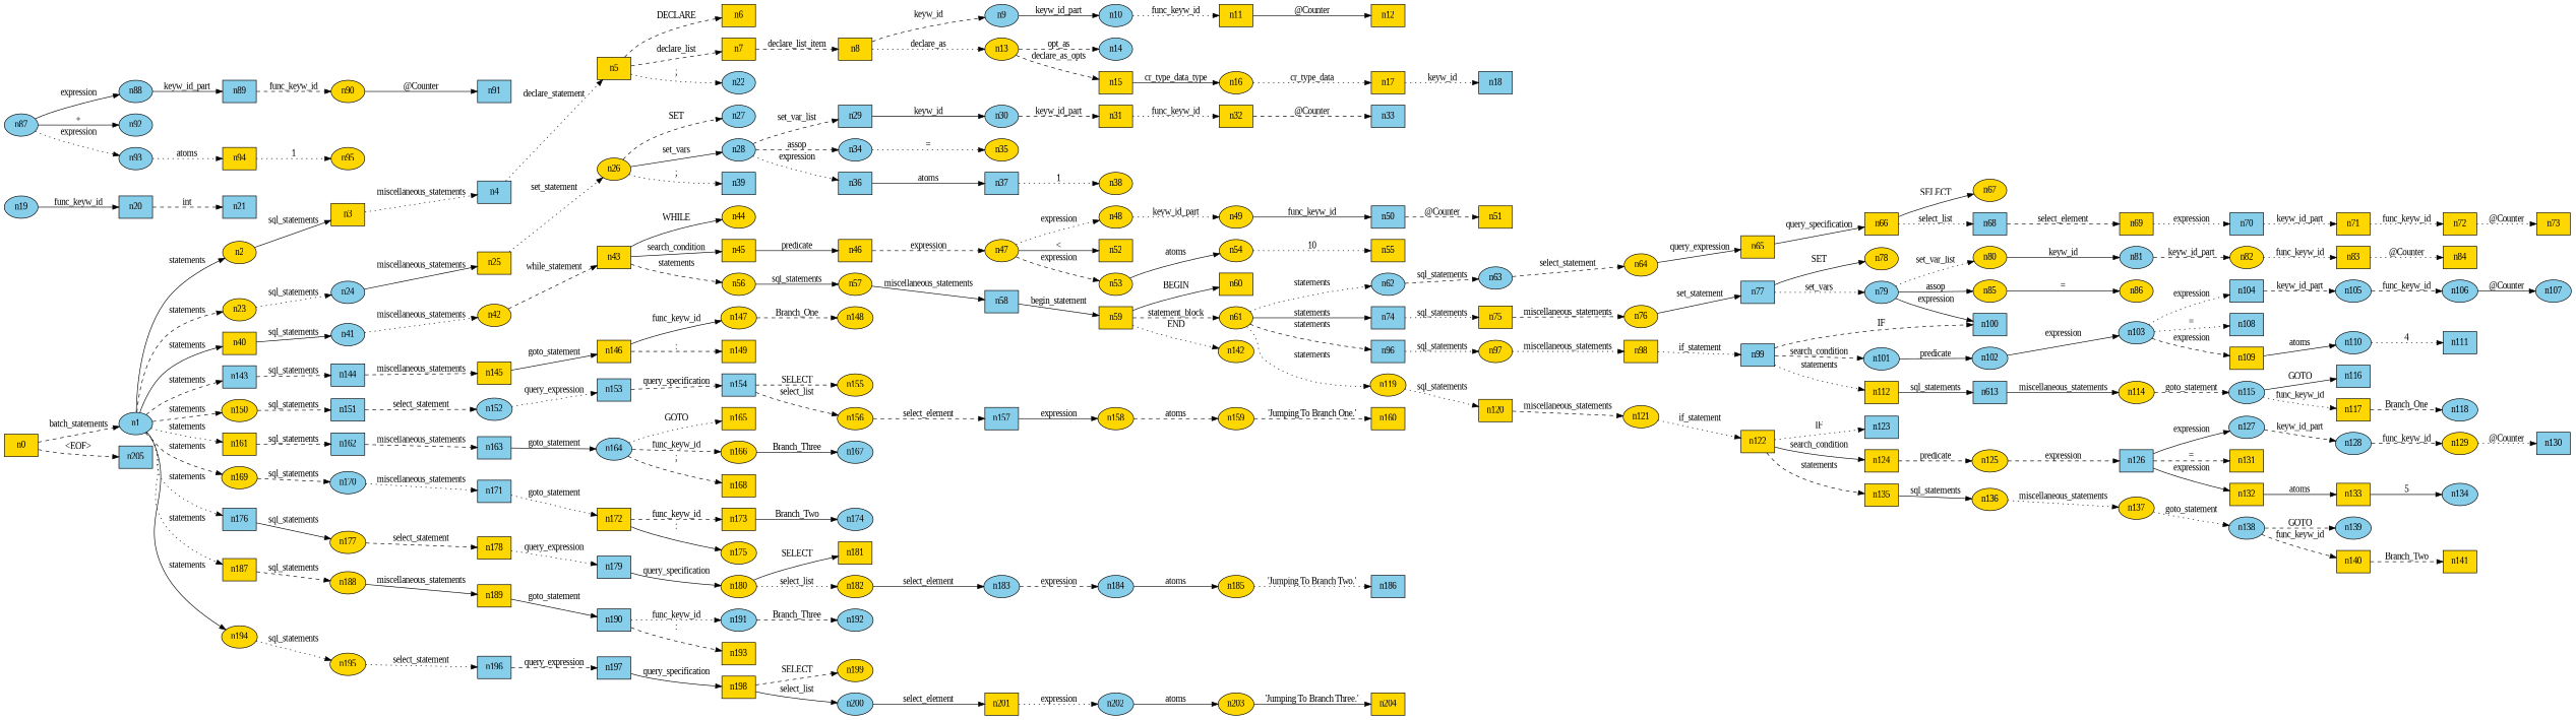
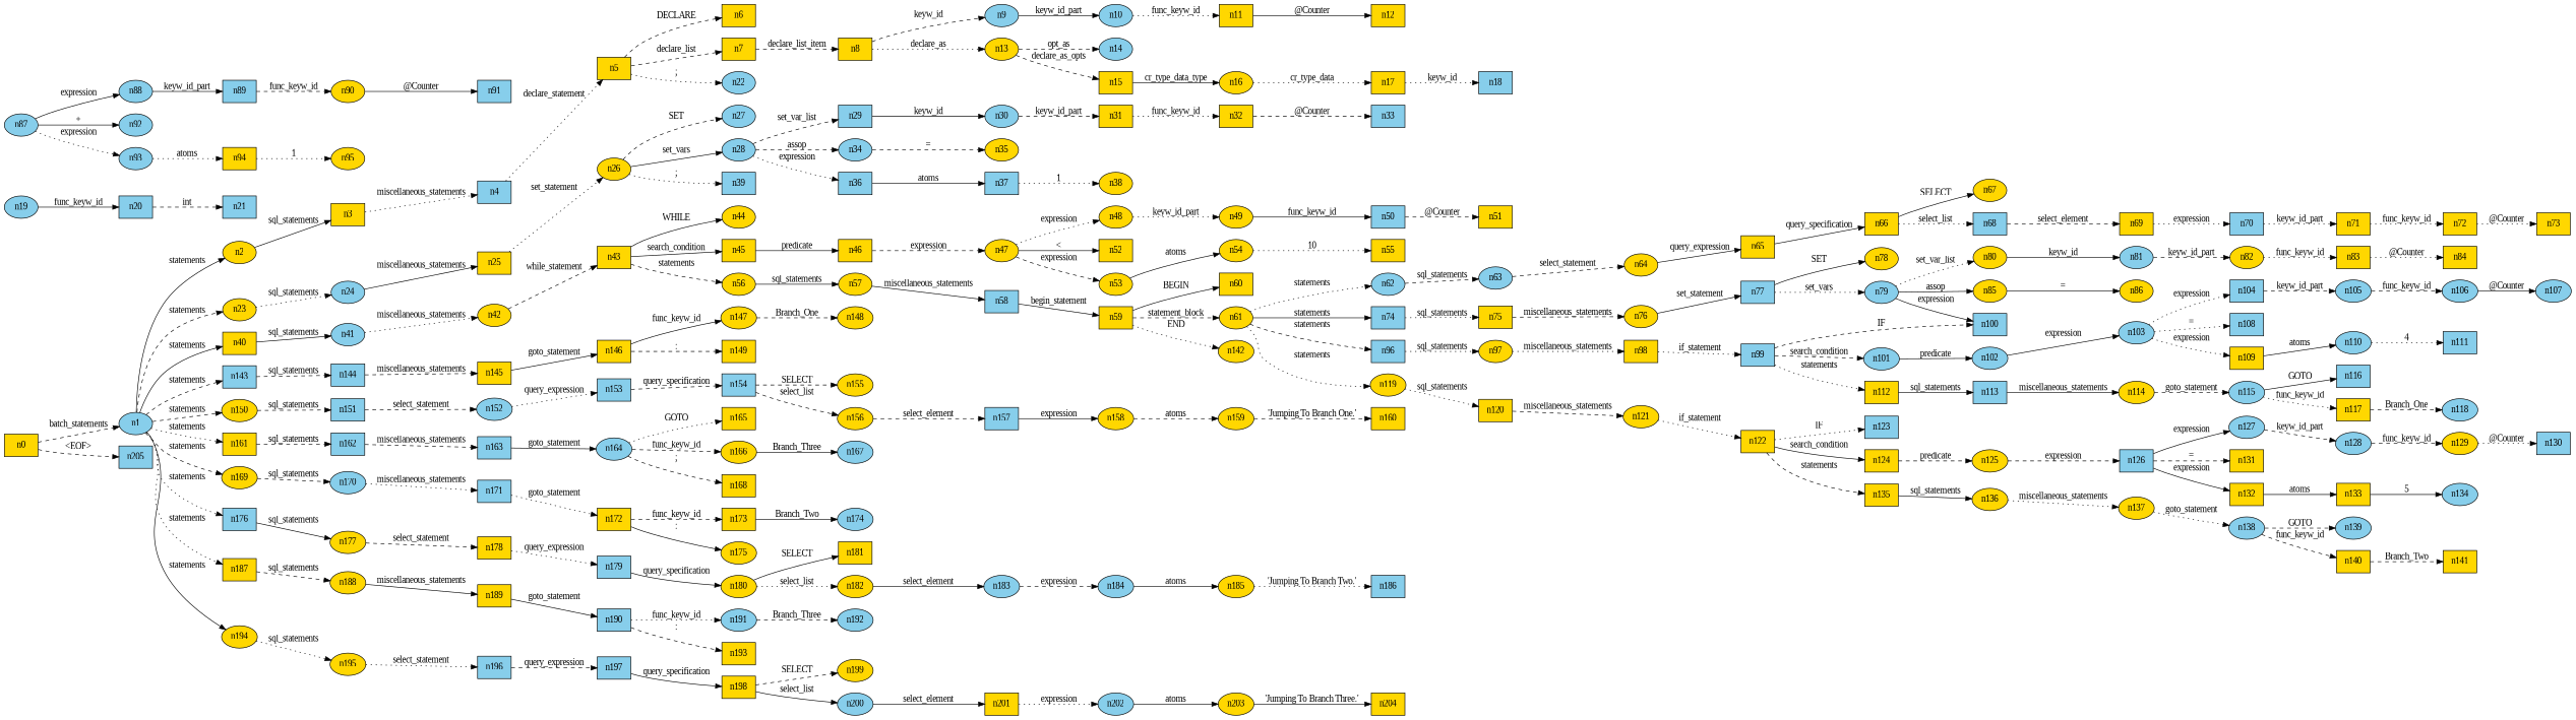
  digraph {
    fontname="Liberation Serif"
    rankdir=LR
    node [fillcolor=gold fontname="Liberation Serif" shape=box style=filled]
    edge [fontname="Liberation Serif" style=dashed]
    n1 [fillcolor=skyblue shape=ellipse]
    n0
    n205 [fillcolor=skyblue]
    n2 [shape=ellipse]
    n23 [shape=ellipse]
    n40
    n143 [fillcolor=skyblue]
    n150 [shape=ellipse]
    n161
    n169 [shape=ellipse]
    n176 [fillcolor=skyblue]
    n187
    n194 [shape=ellipse]
    n3
    n24 [fillcolor=skyblue shape=ellipse]
    n41 [fillcolor=skyblue shape=ellipse]
    n144 [fillcolor=skyblue]
    n151 [fillcolor=skyblue]
    n162 [fillcolor=skyblue]
    n170 [fillcolor=skyblue shape=ellipse]
    n177 [shape=ellipse]
    n188 [shape=ellipse]
    n195 [shape=ellipse]
    n4 [fillcolor=skyblue]
    n5
    n6
    n7
    n22 [fillcolor=skyblue shape=ellipse]
    n8
    n9 [fillcolor=skyblue shape=ellipse]
    n13 [shape=ellipse]
    n10 [fillcolor=skyblue shape=ellipse]
    n14 [fillcolor=skyblue shape=ellipse]
    n15
    n11
    n12
    n16 [shape=ellipse]
    n17
    n18 [fillcolor=skyblue]
    n19 [fillcolor=skyblue shape=ellipse]
    n20 [fillcolor=skyblue]
    n21 [fillcolor=skyblue]
    n25
    n26 [shape=ellipse]
    n27 [fillcolor=skyblue shape=ellipse]
    n28 [fillcolor=skyblue shape=ellipse]
    n39 [fillcolor=skyblue]
    n29 [fillcolor=skyblue]
    n34 [fillcolor=skyblue shape=ellipse]
    n36 [fillcolor=skyblue]
    n30 [fillcolor=skyblue shape=ellipse]
    n35 [shape=ellipse]
    n37 [fillcolor=skyblue]
    n31
    n32
    n33 [fillcolor=skyblue]
    n38 [shape=ellipse]
    n42 [shape=ellipse]
    n43
    n44 [shape=ellipse]
    n45
    n56 [shape=ellipse]
    n46
    n57 [shape=ellipse]
    n47 [shape=ellipse]
    n48 [shape=ellipse]
    n52
    n53 [shape=ellipse]
    n49 [shape=ellipse]
    n54 [shape=ellipse]
    n50 [fillcolor=skyblue]
    n51
    n55
    n58 [fillcolor=skyblue]
    n59
    n60
    n61 [shape=ellipse]
    n142 [shape=ellipse]
    n62 [fillcolor=skyblue shape=ellipse]
    n74 [fillcolor=skyblue]
    n96 [fillcolor=skyblue]
    n119 [shape=ellipse]
    n63 [fillcolor=skyblue shape=ellipse]
    n75
    n97 [shape=ellipse]
    n120
    n64 [shape=ellipse]
    n65
    n66
    n67 [shape=ellipse]
    n68 [fillcolor=skyblue]
    n69
    n70 [fillcolor=skyblue]
    n71
    n72
    n73
    n76 [shape=ellipse]
    n77 [fillcolor=skyblue]
    n78 [shape=ellipse]
    n79 [fillcolor=skyblue shape=ellipse]
    n80 [shape=ellipse]
    n85 [shape=ellipse]
    n100 [fillcolor=skyblue]
    n81 [fillcolor=skyblue shape=ellipse]
    n86 [shape=ellipse]
    n87 [fillcolor=skyblue shape=ellipse]
    n88 [fillcolor=skyblue shape=ellipse]
    n92 [fillcolor=skyblue shape=ellipse]
    n93 [fillcolor=skyblue shape=ellipse]
    n82 [shape=ellipse]
    n83
    n84
    n89 [fillcolor=skyblue]
    n94
    n90 [shape=ellipse]
    n91 [fillcolor=skyblue]
    n95 [shape=ellipse]
    n98
    n99 [fillcolor=skyblue]
    n101 [fillcolor=skyblue shape=ellipse]
    n112
    n102 [fillcolor=skyblue shape=ellipse]
-   n113 [fillcolor=skyblue label=n613]
+   n113 [fillcolor=skyblue]
    n103 [fillcolor=skyblue shape=ellipse]
    n104 [fillcolor=skyblue]
    n108 [fillcolor=skyblue]
    n109
    n105 [fillcolor=skyblue shape=ellipse]
    n110 [fillcolor=skyblue shape=ellipse]
    n106 [fillcolor=skyblue shape=ellipse]
    n107 [fillcolor=skyblue shape=ellipse]
    n111 [fillcolor=skyblue]
    n114 [shape=ellipse]
    n115 [fillcolor=skyblue shape=ellipse]
    n116 [fillcolor=skyblue]
    n117
    n118 [fillcolor=skyblue shape=ellipse]
    n121 [shape=ellipse]
    n122
    n123 [fillcolor=skyblue]
    n124
    n135
    n125 [shape=ellipse]
    n136 [shape=ellipse]
    n126 [fillcolor=skyblue]
    n127 [fillcolor=skyblue shape=ellipse]
    n131
    n132
    n128 [fillcolor=skyblue shape=ellipse]
    n133
    n129 [shape=ellipse]
    n130 [fillcolor=skyblue]
    n134 [fillcolor=skyblue shape=ellipse]
    n137 [shape=ellipse]
    n138 [fillcolor=skyblue shape=ellipse]
    n139 [fillcolor=skyblue shape=ellipse]
    n140
    n141
    n145
    n146
    n147 [shape=ellipse]
    n149
    n148 [shape=ellipse]
    n152 [fillcolor=skyblue shape=ellipse]
    n153 [fillcolor=skyblue]
    n154 [fillcolor=skyblue]
    n155 [shape=ellipse]
    n156 [shape=ellipse]
    n157 [fillcolor=skyblue]
    n158 [shape=ellipse]
    n159 [shape=ellipse]
    n160
    n163 [fillcolor=skyblue]
    n164 [fillcolor=skyblue shape=ellipse]
    n165
    n166 [shape=ellipse]
    n168
    n167 [fillcolor=skyblue shape=ellipse]
    n171 [fillcolor=skyblue]
    n172
    n173
    n175 [shape=ellipse]
    n174 [fillcolor=skyblue shape=ellipse]
    n178
    n179 [fillcolor=skyblue]
    n180 [shape=ellipse]
    n181
    n182 [shape=ellipse]
    n183 [fillcolor=skyblue shape=ellipse]
    n184 [fillcolor=skyblue shape=ellipse]
    n185 [shape=ellipse]
    n186 [fillcolor=skyblue]
    n189
    n190 [fillcolor=skyblue]
    n191 [fillcolor=skyblue shape=ellipse]
    n193
    n192 [fillcolor=skyblue shape=ellipse]
    n196 [fillcolor=skyblue]
    n197 [fillcolor=skyblue]
    n198
    n199 [shape=ellipse]
    n200 [fillcolor=skyblue shape=ellipse]
    n201
    n202 [fillcolor=skyblue shape=ellipse]
    n203 [shape=ellipse]
    n204
    n1 -> n2 [label=statements style=solid]
    n1 -> n23 [label=statements]
    n1 -> n40 [label=statements style=solid]
    n1 -> n143 [label=statements]
    n1 -> n150 [label=statements]
    n1 -> n161 [label=statements style=dotted]
    n1 -> n169 [label=statements]
    n1 -> n176 [label=statements style=dotted]
    n1 -> n187 [label=statements style=dotted]
    n1 -> n194 [label=statements style=solid]
    n0 -> n1 [label=batch_statements]
    n0 -> n205 [label="<EOF>"]
    n2 -> n3 [label=sql_statements style=solid]
    n23 -> n24 [label=sql_statements style=dotted]
    n40 -> n41 [label=sql_statements style=solid]
    n143 -> n144 [label=sql_statements]
    n150 -> n151 [label=sql_statements]
    n161 -> n162 [label=sql_statements]
    n169 -> n170 [label=sql_statements]
    n176 -> n177 [label=sql_statements style=solid]
    n187 -> n188 [label=sql_statements]
    n194 -> n195 [label=sql_statements style=dotted]
    n3 -> n4 [label=miscellaneous_statements style=dotted]
    n24 -> n25 [label=miscellaneous_statements style=solid]
    n41 -> n42 [label=miscellaneous_statements style=dotted]
    n144 -> n145 [label=miscellaneous_statements]
    n151 -> n152 [label=select_statement]
    n162 -> n163 [label=miscellaneous_statements]
    n170 -> n171 [label=miscellaneous_statements style=dotted]
    n177 -> n178 [label=select_statement]
    n188 -> n189 [label=miscellaneous_statements style=solid]
    n195 -> n196 [label=select_statement style=dotted]
    n4 -> n5 [label=declare_statement style=dotted]
    n5 -> n6 [label=DECLARE]
    n5 -> n7 [label=declare_list]
    n5 -> n22 [label=";" style=dotted]
    n7 -> n8 [label=declare_list_item]
    n8 -> n9 [label=keyw_id]
    n8 -> n13 [label=declare_as style=dotted]
    n9 -> n10 [label=keyw_id_part style=solid]
    n13 -> n14 [label=opt_as]
    n13 -> n15 [label=declare_as_opts]
    n10 -> n11 [label=func_keyw_id style=dotted]
    n15 -> n16 [label=cr_type_data_type style=solid]
    n11 -> n12 [label="@Counter" style=solid]
    n16 -> n17 [label=cr_type_data style=dotted]
    n17 -> n18 [label=keyw_id style=dotted]
    n19 -> n20 [label=func_keyw_id style=solid]
    n20 -> n21 [label=int]
    n25 -> n26 [label=set_statement style=dotted]
    n26 -> n27 [label=SET]
    n26 -> n28 [label=set_vars style=solid]
    n26 -> n39 [label=";" style=dotted]
    n28 -> n29 [label=set_var_list]
    n28 -> n34 [label=assop]
    n28 -> n36 [label=expression style=dotted]
    n29 -> n30 [label=keyw_id style=solid]
-   n34 -> n35 [label="=" style=dotted]
+   n34 -> n35 [label="="]
    n36 -> n37 [label=atoms style=solid]
    n30 -> n31 [label=keyw_id_part]
    n37 -> n38 [label=1 style=dotted]
    n31 -> n32 [label=func_keyw_id style=dotted]
    n32 -> n33 [label="@Counter"]
    n42 -> n43 [label=while_statement]
    n43 -> n44 [label=WHILE style=solid]
    n43 -> n45 [label=search_condition style=solid]
    n43 -> n56 [label=statements]
    n45 -> n46 [label=predicate style=solid]
    n56 -> n57 [label=sql_statements style=solid]
    n46 -> n47 [label=expression]
    n57 -> n58 [label=miscellaneous_statements style=solid]
    n47 -> n48 [label=expression style=dotted]
    n47 -> n52 [label="<" style=solid]
    n47 -> n53 [label=expression]
    n48 -> n49 [label=keyw_id_part style=dotted]
    n53 -> n54 [label=atoms style=solid]
    n49 -> n50 [label=func_keyw_id style=solid]
    n54 -> n55 [label=10 style=dotted]
    n50 -> n51 [label="@Counter"]
    n58 -> n59 [label=begin_statement style=solid]
    n59 -> n60 [label=BEGIN style=solid]
    n59 -> n61 [label=statement_block]
    n59 -> n142 [label=END style=dotted]
    n61 -> n62 [label=statements style=dotted]
    n61 -> n74 [label=statements style=solid]
    n61 -> n96 [label=statements]
    n61 -> n119 [label=statements style=dotted]
    n62 -> n63 [label=sql_statements]
    n74 -> n75 [label=sql_statements style=dotted]
    n96 -> n97 [label=sql_statements style=dotted]
    n119 -> n120 [label=sql_statements style=dotted]
    n63 -> n64 [label=select_statement]
    n75 -> n76 [label=miscellaneous_statements]
    n97 -> n98 [label=miscellaneous_statements style=dotted]
    n120 -> n121 [label=miscellaneous_statements]
    n64 -> n65 [label=query_expression style=solid]
    n65 -> n66 [label=query_specification style=solid]
    n66 -> n67 [label=SELECT style=solid]
    n66 -> n68 [label=select_list style=dotted]
    n68 -> n69 [label=select_element]
    n69 -> n70 [label=expression style=dotted]
    n70 -> n71 [label=keyw_id_part style=dotted]
    n71 -> n72 [label=func_keyw_id style=dotted]
    n72 -> n73 [label="@Counter" style=dotted]
    n76 -> n77 [label=set_statement style=solid]
    n77 -> n78 [label=SET style=solid]
    n77 -> n79 [label=set_vars style=dotted]
    n79 -> n80 [label=set_var_list style=dotted]
    n79 -> n85 [label=assop style=solid]
    n79 -> n100 [label=expression style=solid]
    n80 -> n81 [label=keyw_id style=solid]
    n85 -> n86 [label="=" style=solid]
    n81 -> n82 [label=keyw_id_part]
    n87 -> n88 [label=expression style=solid]
    n87 -> n92 [label="+" style=solid]
    n87 -> n93 [label=expression style=dotted]
    n88 -> n89 [label=keyw_id_part style=solid]
    n93 -> n94 [label=atoms style=dotted]
    n82 -> n83 [label=func_keyw_id style=dotted]
    n83 -> n84 [label="@Counter" style=dotted]
    n89 -> n90 [label=func_keyw_id]
    n94 -> n95 [label=1 style=dotted]
    n90 -> n91 [label="@Counter" style=solid]
    n98 -> n99 [label=if_statement style=dotted]
    n99 -> n100 [label=IF]
    n99 -> n101 [label=search_condition]
    n99 -> n112 [label=statements style=dotted]
    n101 -> n102 [label=predicate style=solid]
    n112 -> n113 [label=sql_statements style=solid]
    n102 -> n103 [label=expression style=solid]
    n113 -> n114 [label=miscellaneous_statements style=solid]
    n103 -> n104 [label=expression style=dotted]
    n103 -> n108 [label="=" style=dotted]
-   n103 -> n109 [label=expression]
+   n103 -> n109 [label=expression style=dotted]
    n104 -> n105 [label=keyw_id_part]
    n109 -> n110 [label=atoms style=solid]
    n105 -> n106 [label=func_keyw_id]
    n110 -> n111 [label=4 style=dotted]
    n106 -> n107 [label="@Counter" style=solid]
    n114 -> n115 [label=goto_statement]
    n115 -> n116 [label=GOTO style=solid]
    n115 -> n117 [label=func_keyw_id style=dotted]
    n117 -> n118 [label=Branch_One]
    n121 -> n122 [label=if_statement style=dotted]
    n122 -> n123 [label=IF style=dotted]
    n122 -> n124 [label=search_condition style=solid]
    n122 -> n135 [label=statements]
    n124 -> n125 [label=predicate]
    n135 -> n136 [label=sql_statements style=solid]
    n125 -> n126 [label=expression]
    n136 -> n137 [label=miscellaneous_statements style=dotted]
    n126 -> n127 [label=expression style=solid]
    n126 -> n131 [label="="]
    n126 -> n132 [label=expression style=solid]
    n127 -> n128 [label=keyw_id_part]
    n132 -> n133 [label=atoms style=solid]
    n128 -> n129 [label=func_keyw_id]
    n133 -> n134 [label=5 style=solid]
    n129 -> n130 [label="@Counter" style=dotted]
    n137 -> n138 [label=goto_statement style=dotted]
    n138 -> n139 [label=GOTO]
    n138 -> n140 [label=func_keyw_id]
    n140 -> n141 [label=Branch_Two]
    n145 -> n146 [label=goto_statement style=solid]
    n146 -> n147 [label=func_keyw_id style=solid]
    n146 -> n149 [label=":"]
    n147 -> n148 [label=Branch_One]
    n152 -> n153 [label=query_expression style=dotted]
    n153 -> n154 [label=query_specification]
    n154 -> n155 [label=SELECT]
    n154 -> n156 [label=select_list]
    n156 -> n157 [label=select_element]
    n157 -> n158 [label=expression style=solid]
    n158 -> n159 [label=atoms]
    n159 -> n160 [label="'Jumping To Branch One.'"]
    n163 -> n164 [label=goto_statement style=solid]
    n164 -> n165 [label=GOTO style=dotted]
    n164 -> n166 [label=func_keyw_id]
    n164 -> n168 [label=";"]
    n166 -> n167 [label=Branch_Three style=solid]
    n171 -> n172 [label=goto_statement style=dotted]
    n172 -> n173 [label=func_keyw_id]
    n172 -> n175 [label=":" style=solid]
    n173 -> n174 [label=Branch_Two style=solid]
    n178 -> n179 [label=query_expression style=dotted]
    n179 -> n180 [label=query_specification style=solid]
    n180 -> n181 [label=SELECT style=solid]
    n180 -> n182 [label=select_list style=dotted]
    n182 -> n183 [label=select_element style=solid]
    n183 -> n184 [label=expression]
    n184 -> n185 [label=atoms style=solid]
    n185 -> n186 [label="'Jumping To Branch Two.'" style=dotted]
    n189 -> n190 [label=goto_statement style=solid]
    n190 -> n191 [label=func_keyw_id style=dotted]
    n190 -> n193 [label=":"]
    n191 -> n192 [label=Branch_Three]
    n196 -> n197 [label=query_expression]
    n197 -> n198 [label=query_specification style=solid]
    n198 -> n199 [label=SELECT]
    n198 -> n200 [label=select_list style=solid]
    n200 -> n201 [label=select_element style=solid]
    n201 -> n202 [label=expression style=dotted]
    n202 -> n203 [label=atoms style=solid]
    n203 -> n204 [label="'Jumping To Branch Three.'" style=solid]
  }
